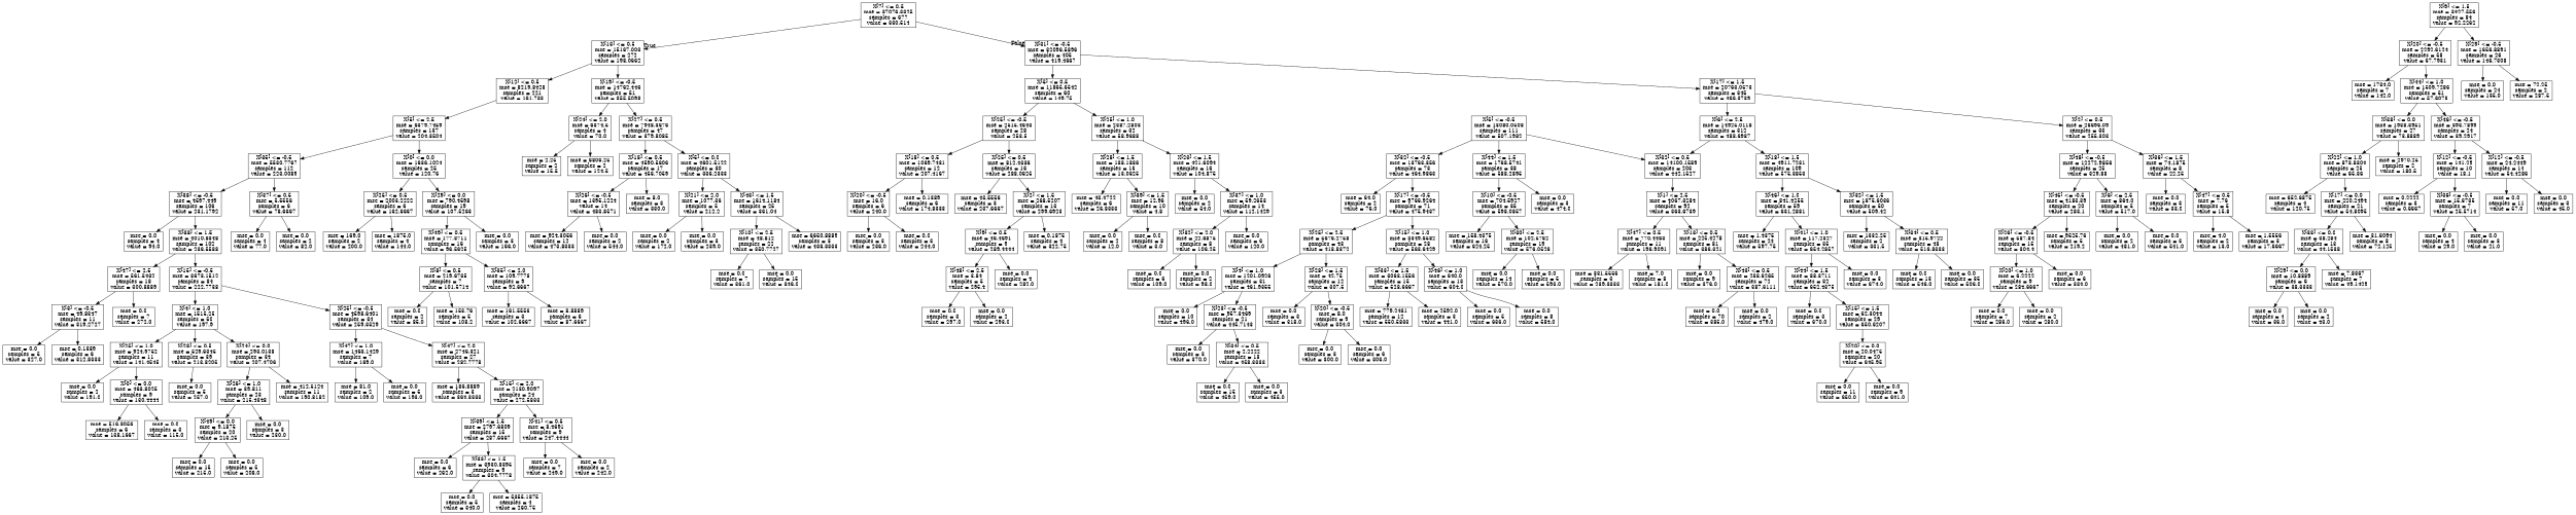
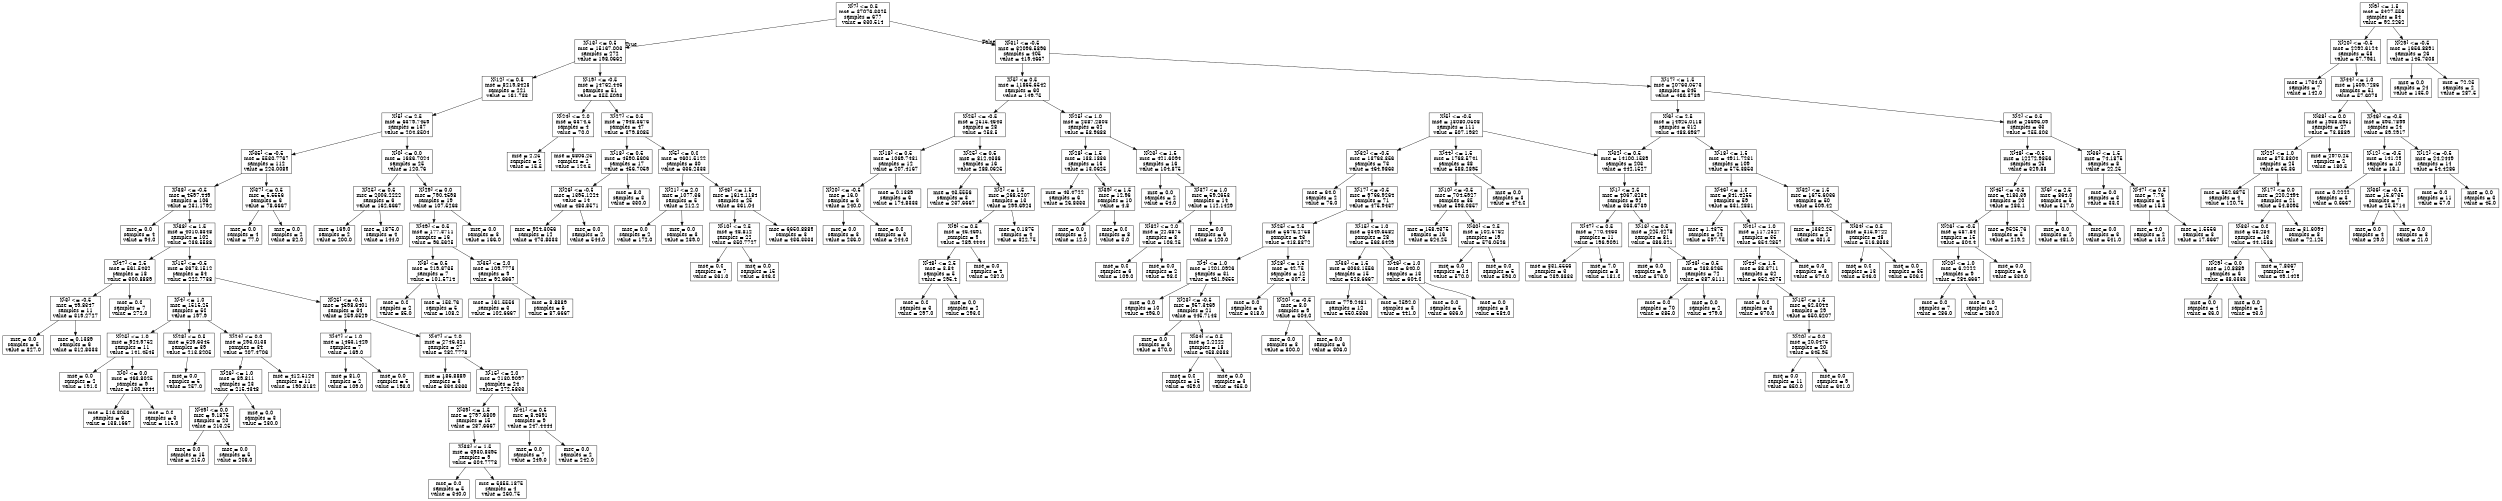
  digraph {
    node [shape=box]
    n1 [label="X[7] <= 0.5\nmse = 37076.3325\nsamples = 677\nvalue = 330.514"]
    n2 [label="X[13] <= 0.5\nmse = 15167.003\nsamples = 272\nvalue = 198.0662"]
    n3 [label="X[31] <= -0.5\nmse = 32096.5896\nsamples = 405\nvalue = 419.4667"]
    n4 [label="X[12] <= 0.5\nmse = 8219.8428\nsamples = 221\nvalue = 161.733"]
    n5 [label="X[19] <= -0.5\nmse = 14762.446\nsamples = 51\nvalue = 355.5098"]
    n6 [label="X[5] <= 0.5\nmse = 11865.6542\nsamples = 60\nvalue = 149.75"]
    n7 [label="X[17] <= 1.5\nmse = 20763.0573\nsamples = 345\nvalue = 466.3739"]
    n8 [label="X[5] <= 2.5\nmse = 6379.7459\nsamples = 137\nvalue = 204.3504"]
    n9 [label="X[24] <= 2.0\nmse = 6374.5\nsamples = 4\nvalue = 70.0"]
    n10 [label="X[27] <= 0.5\nmse = 7948.3676\nsamples = 47\nvalue = 379.8085"]
    n11 [label="X[9] <= 1.5\nmse = 3427.556\nsamples = 84\nvalue = 92.2262"]
    n12 [label="X[20] <= -0.5\nmse = 2292.6124\nsamples = 58\nvalue = 67.7931"]
    n13 [label="X[29] <= -0.5\nmse = 1656.8891\nsamples = 26\nvalue = 146.7308"]
    n14 [label="X[35] <= -0.5\nmse = 5530.7767\nsamples = 112\nvalue = 223.0089"]
-   n15 [label="X[0] <= 0.0\nmse = 1636.1024\nsamples = 25\nvalue = 120.76"]
+   n15 [label="X[0] <= 0.0\nmse = 1636.7024\nsamples = 25\nvalue = 120.76"]
    n16 [label="mse = 1734.0\nsamples = 7\nvalue = 142.0"]
    n17 [label="X[44] <= 1.0\nmse = 1509.7286\nsamples = 51\nvalue = 57.6078"]
    n18 [label="mse = 0.0\nsamples = 24\nvalue = 135.0"]
    n19 [label="mse = 72.25\nsamples = 2\nvalue = 287.5"]
    n20 [label="X[38] <= 0.0\nmse = 1938.3951\nsamples = 27\nvalue = 73.8889"]
    n21 [label="X[46] <= -0.5\nmse = 393.7899\nsamples = 24\nvalue = 39.2917"]
    n22 [label="X[22] <= 1.0\nmse = 873.8304\nsamples = 25\nvalue = 65.36"]
    n23 [label="mse = 2970.25\nsamples = 2\nvalue = 180.5"]
    n24 [label="X[12] <= -0.5\nmse = 141.29\nsamples = 10\nvalue = 18.1"]
    n25 [label="X[12] <= -0.5\nmse = 24.2449\nsamples = 14\nvalue = 54.4286"]
    n26 [label="mse = 652.6875\nsamples = 4\nvalue = 120.75"]
    n27 [label="X[17] <= 0.0\nmse = 220.2494\nsamples = 21\nvalue = 54.8095"]
    n28 [label="X[33] <= 0.0\nmse = 38.284\nsamples = 13\nvalue = 44.1538"]
    n29 [label="mse = 31.6094\nsamples = 8\nvalue = 72.125"]
    n30 [label="X[29] <= 0.0\nmse = 10.8889\nsamples = 6\nvalue = 38.3333"]
    n31 [label="mse = 7.8367\nsamples = 7\nvalue = 49.1429"]
    n32 [label="mse = 0.0\nsamples = 4\nvalue = 36.0"]
    n33 [label="mse = 0.0\nsamples = 2\nvalue = 43.0"]
    n34 [label="mse = 0.2222\nsamples = 3\nvalue = 0.6667"]
    n35 [label="X[36] <= -0.5\nmse = 15.6735\nsamples = 7\nvalue = 25.5714"]
    n36 [label="mse = 0.0\nsamples = 11\nvalue = 57.0"]
    n37 [label="mse = 0.0\nsamples = 3\nvalue = 45.0"]
    n38 [label="mse = 0.0\nsamples = 4\nvalue = 29.0"]
    n39 [label="mse = 0.0\nsamples = 3\nvalue = 21.0"]
    n40 [label="X[37] <= 0.5\nmse = 5.5556\nsamples = 6\nvalue = 78.6667"]
    n41 [label="X[38] <= -0.5\nmse = 4597.449\nsamples = 106\nvalue = 231.1792"]
    n42 [label="X[29] <= 0.0\nmse = 790.4598\nsamples = 19\nvalue = 107.5263"]
    n43 [label="X[25] <= 0.5\nmse = 2003.2222\nsamples = 6\nvalue = 162.6667"]
    n44 [label="mse = 0.0\nsamples = 4\nvalue = 77.0"]
    n45 [label="mse = 0.0\nsamples = 2\nvalue = 82.0"]
    n46 [label="mse = 0.0\nsamples = 4\nvalue = 94.0"]
    n47 [label="X[38] <= 1.5\nmse = 4010.8348\nsamples = 102\nvalue = 236.5588"]
    n48 [label="X[47] <= 2.5\nmse = 561.5432\nsamples = 18\nvalue = 300.8889"]
    n49 [label="X[15] <= -0.5\nmse = 3673.1512\nsamples = 84\nvalue = 222.7738"]
    n50 [label="X[3] <= -0.5\nmse = 49.8347\nsamples = 11\nvalue = 319.2727"]
    n51 [label="mse = 0.0\nsamples = 7\nvalue = 272.0"]
    n52 [label="X[4] <= 1.0\nmse = 1515.25\nsamples = 50\nvalue = 197.9"]
    n53 [label="X[25] <= -0.5\nmse = 4598.6401\nsamples = 34\nvalue = 259.3529"]
    n54 [label="mse = 0.0\nsamples = 5\nvalue = 327.0"]
    n55 [label="mse = 0.1389\nsamples = 6\nvalue = 312.8333"]
    n56 [label="X[25] <= 1.0\nmse = 924.9752\nsamples = 11\nvalue = 141.4545"]
    n57 [label="X[28] <= 0.5\nmse = 529.6345\nsamples = 39\nvalue = 213.8205"]
    n58 [label="X[24] <= 0.0\nmse = 293.0138\nsamples = 34\nvalue = 207.4706"]
    n59 [label="X[47] <= 1.0\nmse = 1463.1429\nsamples = 7\nvalue = 169.0"]
    n60 [label="X[47] <= 2.0\nmse = 2746.321\nsamples = 27\nvalue = 282.7778"]
    n61 [label="X[0] <= 0.0\nmse = 463.8025\nsamples = 9\nvalue = 130.4444"]
    n62 [label="mse = 0.0\nsamples = 2\nvalue = 191.0"]
    n63 [label="mse = 0.0\nsamples = 5\nvalue = 257.0"]
    n64 [label="mse = 516.8056\nsamples = 6\nvalue = 138.1667"]
    n65 [label="mse = 0.0\nsamples = 3\nvalue = 115.0"]
    n66 [label="mse = 412.5124\nsamples = 11\nvalue = 190.8182"]
    n67 [label="X[26] <= 1.0\nmse = 39.811\nsamples = 23\nvalue = 215.4348"]
    n68 [label="X[49] <= 0.0\nmse = 9.1875\nsamples = 20\nvalue = 213.25"]
    n69 [label="mse = 0.0\nsamples = 3\nvalue = 230.0"]
    n70 [label="mse = 0.0\nsamples = 15\nvalue = 215.0"]
    n71 [label="mse = 0.0\nsamples = 5\nvalue = 208.0"]
    n72 [label="mse = 0.0\nsamples = 5\nvalue = 193.0"]
    n73 [label="mse = 81.0\nsamples = 2\nvalue = 109.0"]
    n74 [label="X[15] <= 2.0\nmse = 2130.9097\nsamples = 24\nvalue = 272.5833"]
    n75 [label="mse = 186.8889\nsamples = 3\nvalue = 364.3333"]
    n76 [label="X[39] <= 1.5\nmse = 2797.6809\nsamples = 15\nvalue = 287.6667"]
    n77 [label="X[41] <= 0.5\nmse = 8.4691\nsamples = 9\nvalue = 247.4444"]
-   n78 [label="mse = 0.0\nsamples = 6\nvalue = 262.0"]
    n79 [label="X[33] <= 1.5\nmse = 3930.8395\nsamples = 9\nvalue = 304.7778"]
    n80 [label="mse = 0.0\nsamples = 7\nvalue = 249.0"]
    n81 [label="mse = 0.0\nsamples = 2\nvalue = 242.0"]
    n82 [label="mse = 0.0\nsamples = 5\nvalue = 340.0"]
    n83 [label="mse = 5355.1875\nsamples = 4\nvalue = 260.75"]
    n84 [label="X[49] <= 0.5\nmse = 177.3711\nsamples = 16\nvalue = 96.5625"]
    n85 [label="mse = 0.0\nsamples = 3\nvalue = 166.0"]
    n86 [label="mse = 169.0\nsamples = 2\nvalue = 200.0"]
    n87 [label="mse = 1875.0\nsamples = 4\nvalue = 144.0"]
    n88 [label="X[8] <= 0.5\nmse = 219.6735\nsamples = 7\nvalue = 101.5714"]
    n89 [label="X[35] <= 2.0\nmse = 109.7778\nsamples = 9\nvalue = 92.6667"]
    n90 [label="mse = 0.0\nsamples = 2\nvalue = 85.0"]
    n91 [label="mse = 153.76\nsamples = 5\nvalue = 108.2"]
    n92 [label="mse = 161.5556\nsamples = 3\nvalue = 102.6667"]
    n93 [label="mse = 8.8889\nsamples = 6\nvalue = 87.6667"]
    n94 [label="mse = 2.25\nsamples = 2\nvalue = 15.5"]
    n95 [label="mse = 6806.25\nsamples = 2\nvalue = 124.5"]
    n96 [label="X[18] <= 0.5\nmse = 4590.5606\nsamples = 17\nvalue = 456.7059"]
    n97 [label="X[5] <= 0.0\nmse = 4601.5122\nsamples = 30\nvalue = 336.2333"]
    n98 [label="mse = 8.0\nsamples = 3\nvalue = 330.0"]
    n99 [label="X[26] <= -0.5\nmse = 1395.1224\nvalue = 14\nvalue = 483.8571"]
    n100 [label="X[43] <= 1.5\nmse = 1614.1184\nsamples = 25\nvalue = 361.04"]
    n101 [label="X[21] <= 2.0\nmse = 1077.36\nsamples = 5\nvalue = 212.2"]
    n102 [label="mse = 924.3056\nsamples = 12\nvalue = 473.8333"]
    n103 [label="mse = 0.0\nsamples = 2\nvalue = 544.0"]
    n104 [label="X[10] <= 2.5\nmse = 48.812\nsamples = 22\nvalue = 350.7727"]
    n105 [label="mse = 6650.8889\nsamples = 3\nvalue = 436.3333"]
    n106 [label="mse = 0.0\nsamples = 2\nvalue = 172.0"]
    n107 [label="mse = 0.0\nsamples = 3\nvalue = 239.0"]
    n108 [label="mse = 0.0\nsamples = 7\nvalue = 361.0"]
    n109 [label="mse = 0.0\nsamples = 15\nvalue = 346.0"]
    n110 [label="X[25] <= -0.5\nmse = 2515.4643\nsamples = 28\nvalue = 253.5"]
    n111 [label="X[25] <= 1.0\nmse = 2387.2803\nsamples = 32\nvalue = 58.9688"]
    n112 [label="X[6] <= 2.5\nmse = 14925.0118\nsamples = 312\nvalue = 488.6987"]
    n113 [label="X[2] <= 0.5\nmse = 26696.09\nsamples = 33\nvalue = 255.303"]
    n114 [label="X[18] <= 0.5\nmse = 1069.7431\nsamples = 12\nvalue = 207.4167"]
    n115 [label="X[25] <= 0.5\nmse = 812.4336\nsamples = 16\nvalue = 288.0625"]
    n116 [label="X[28] <= 1.5\nmse = 138.1836\nsamples = 16\nvalue = 13.0625"]
    n117 [label="X[23] <= 1.5\nmse = 421.6094\nsamples = 16\nvalue = 104.875"]
    n118 [label="mse = 0.1389\nsamples = 6\nvalue = 174.8333"]
    n119 [label="X[20] <= -0.5\nmse = 16.0\nsamples = 6\nvalue = 240.0"]
    n120 [label="X[2] <= 1.5\nmse = 268.5207\nsamples = 13\nvalue = 299.6923"]
    n121 [label="mse = 43.5556\nsamples = 3\nvalue = 237.6667"]
    n122 [label="mse = 0.0\nsamples = 3\nvalue = 236.0"]
    n123 [label="mse = 0.0\nsamples = 3\nvalue = 244.0"]
    n124 [label="X[9] <= 0.5\nmse = 46.4691\nsamples = 9\nvalue = 289.4444"]
    n125 [label="mse = 0.1875\nsamples = 4\nvalue = 322.75"]
    n126 [label="X[48] <= 2.5\nmse = 3.84\nsamples = 5\nvalue = 295.4"]
    n127 [label="mse = 0.0\nsamples = 4\nvalue = 282.0"]
    n128 [label="mse = 0.0\nsamples = 3\nvalue = 297.0"]
    n129 [label="mse = 0.0\nsamples = 2\nvalue = 293.0"]
    n130 [label="X[39] <= 1.5\nmse = 12.96\nsamples = 10\nvalue = 4.8"]
    n131 [label="mse = 43.4722\nsamples = 6\nvalue = 26.8333"]
    n132 [label="X[37] <= 1.0\nmse = 59.2653\nsamples = 14\nvalue = 112.1429"]
    n133 [label="mse = 0.0\nsamples = 2\nvalue = 54.0"]
    n134 [label="mse = 0.0\nsamples = 2\nvalue = 12.0"]
    n135 [label="mse = 0.0\nsamples = 8\nvalue = 3.0"]
    n136 [label="X[32] <= 2.0\nmse = 22.6875\nsamples = 8\nvalue = 106.25"]
    n137 [label="mse = 0.0\nsamples = 6\nvalue = 120.0"]
    n138 [label="mse = 0.0\nsamples = 6\nvalue = 109.0"]
    n139 [label="mse = 0.0\nsamples = 2\nvalue = 98.0"]
    n140 [label="X[32] <= 0.5\nmse = 14100.1589\nsamples = 203\nvalue = 442.1527"]
    n141 [label="X[18] <= 1.5\nmse = 4911.7231\nsamples = 109\nvalue = 575.3853"]
    n142 [label="X[48] <= -0.5\nmse = 12272.9856\nsamples = 25\nvalue = 329.88"]
    n143 [label="X[36] <= 1.5\nmse = 74.1875\nsamples = 8\nvalue = 22.25"]
    n144 [label="X[1] <= 2.5\nmse = 4067.3284\nsamples = 92\nvalue = 363.6739"]
    n145 [label="X[32] <= 1.5\nmse = 1675.6036\nsamples = 50\nvalue = 509.42"]
    n146 [label="X[46] <= 1.0\nmse = 841.4255\nsamples = 59\nvalue = 631.2881"]
    n147 [label="X[5] <= -0.5\nmse = 13080.0508\nsamples = 111\nvalue = 507.1982"]
    n148 [label="X[44] <= 1.5\nmse = 1768.5741\nsamples = 38\nvalue = 588.2895"]
    n149 [label="X[32] <= -0.5\nmse = 13763.356\nsamples = 73\nvalue = 464.9863"]
    n150 [label="X[47] <= 0.5\nmse = 770.4463\nsamples = 11\nvalue = 196.9091"]
    n151 [label="X[13] <= 0.5\nmse = 225.4278\nsamples = 81\nvalue = 386.321"]
    n152 [label="X[10] <= -0.5\nmse = 704.5927\nsamples = 35\nvalue = 598.0857"]
    n153 [label="mse = 0.0\nsamples = 3\nvalue = 474.0"]
    n154 [label="mse = 64.0\nsamples = 2\nvalue = 76.0"]
    n155 [label="X[17] <= -0.5\nmse = 9766.9264\nsamples = 71\nvalue = 475.9437"]
    n156 [label="mse = 158.4375\nsamples = 16\nvalue = 624.25"]
    n157 [label="X[30] <= 2.5\nmse = 102.5762\nsamples = 19\nvalue = 576.0526"]
    n158 [label="mse = 0.0\nsamples = 14\nvalue = 570.0"]
    n159 [label="mse = 0.0\nsamples = 5\nvalue = 593.0"]
    n160 [label="X[25] <= 2.5\nmse = 5676.2758\nsamples = 43\nvalue = 418.8372"]
    n161 [label="X[15] <= 1.0\nmse = 3349.6582\nsamples = 28\nvalue = 563.6429"]
    n162 [label="X[4] <= 1.0\nmse = 1201.0926\nsamples = 31\nvalue = 461.9355"]
    n163 [label="X[28] <= 1.5\nmse = 42.75\nsamples = 12\nvalue = 307.5"]
    n164 [label="X[33] <= 1.5\nmse = 3063.1556\nsamples = 15\nvalue = 528.6667"]
    n165 [label="X[46] <= 1.0\nmse = 640.0\nsamples = 13\nvalue = 604.0"]
    n166 [label="mse = 0.0\nsamples = 10\nvalue = 496.0"]
    n167 [label="X[23] <= -0.5\nmse = 957.3469\nsamples = 21\nvalue = 445.7143"]
    n168 [label="mse = 0.0\nsamples = 3\nvalue = 318.0"]
    n169 [label="X[20] <= -0.5\nmse = 8.0\nsamples = 9\nvalue = 304.0"]
    n170 [label="mse = 0.0\nsamples = 3\nvalue = 370.0"]
    n171 [label="X[34] <= 0.5\nmse = 2.2222\nsamples = 18\nvalue = 458.3333"]
    n172 [label="mse = 0.0\nsamples = 3\nvalue = 455.0"]
    n173 [label="mse = 0.0\nsamples = 15\nvalue = 459.0"]
    n174 [label="mse = 0.0\nsamples = 3\nvalue = 300.0"]
    n175 [label="mse = 0.0\nsamples = 6\nvalue = 306.0"]
    n176 [label="mse = 779.2431\nsamples = 12\nvalue = 550.5833"]
    n177 [label="mse = 2592.0\nsamples = 3\nvalue = 441.0"]
    n178 [label="mse = 0.0\nsamples = 5\nvalue = 636.0"]
    n179 [label="mse = 0.0\nsamples = 8\nvalue = 584.0"]
    n180 [label="mse = 331.5556\nsamples = 3\nvalue = 239.3333"]
    n181 [label="mse = 7.0\nsamples = 8\nvalue = 181.0"]
    n182 [label="mse = 0.0\nsamples = 9\nvalue = 376.0"]
    n183 [label="X[43] <= 0.5\nmse = 238.6265\nsamples = 72\nvalue = 387.6111"]
    n184 [label="mse = 0.0\nsamples = 70\nvalue = 385.0"]
    n185 [label="mse = 0.0\nsamples = 2\nvalue = 479.0"]
    n186 [label="mse = 1332.25\nsamples = 2\nvalue = 331.5"]
    n187 [label="X[34] <= 0.5\nmse = 315.9722\nsamples = 48\nvalue = 516.8333"]
    n188 [label="mse = 1.4375\nsamples = 24\nvalue = 597.75"]
    n189 [label="X[41] <= 1.0\nmse = 117.2327\nsamples = 35\nvalue = 654.2857"]
    n190 [label="mse = 0.0\nsamples = 13\nvalue = 546.0"]
    n191 [label="mse = 0.0\nsamples = 35\nvalue = 506.0"]
    n192 [label="X[44] <= 1.5\nmse = 88.3711\nsamples = 32\nvalue = 652.4375"]
    n193 [label="mse = 0.0\nsamples = 3\nvalue = 674.0"]
    n194 [label="mse = 0.0\nsamples = 3\nvalue = 670.0"]
    n195 [label="X[15] <= 1.5\nmse = 62.3044\nsamples = 29\nvalue = 650.6207"]
    n196 [label="X[20] <= 0.0\nmse = 20.0475\nsamples = 20\nvalue = 645.95"]
    n197 [label="mse = 0.0\nsamples = 9\nvalue = 641.0"]
    n198 [label="mse = 0.0\nsamples = 11\nvalue = 650.0"]
    n199 [label="X[6] <= 2.5\nmse = 864.0\nsamples = 5\nvalue = 517.0"]
    n200 [label="X[45] <= -0.5\nmse = 4183.39\nsamples = 20\nvalue = 283.1"]
    n201 [label="X[47] <= 0.5\nmse = 7.76\nsamples = 5\nvalue = 15.8"]
    n202 [label="mse = 0.0\nsamples = 3\nvalue = 33.0"]
    n203 [label="mse = 0.0\nsamples = 2\nvalue = 481.0"]
    n204 [label="mse = 0.0\nsamples = 3\nvalue = 541.0"]
    n205 [label="X[26] <= -0.5\nmse = 587.84\nsamples = 15\nvalue = 304.4"]
    n206 [label="mse = 9525.76\nsamples = 5\nvalue = 219.2"]
    n207 [label="X[20] <= 1.0\nmse = 6.2222\nsamples = 9\nvalue = 284.6667"]
    n208 [label="mse = 0.0\nsamples = 6\nvalue = 334.0"]
    n209 [label="mse = 0.0\nsamples = 7\nvalue = 286.0"]
    n210 [label="mse = 0.0\nsamples = 2\nvalue = 280.0"]
    n211 [label="mse = 4.0\nsamples = 2\nvalue = 13.0"]
    n212 [label="mse = 1.5556\nsamples = 3\nvalue = 17.6667"]
    n1 -> n2 [headlabel=True labelangle=45 labeldistance=2.5]
    n1 -> n3 [headlabel=False labelangle=-45 labeldistance=2.5]
    n2 -> n4
    n2 -> n5
    n3 -> n6
    n3 -> n7
    n4 -> n8
    n5 -> n9
    n5 -> n10
    n6 -> n110
    n6 -> n111
    n7 -> n112
    n7 -> n113
    n8 -> n14
    n8 -> n15
    n9 -> n94
    n9 -> n95
    n10 -> n96
    n10 -> n97
    n11 -> n12
    n11 -> n13
    n12 -> n16
    n12 -> n17
    n13 -> n18
    n13 -> n19
    n14 -> n40
    n14 -> n41
    n15 -> n42
    n15 -> n43
    n17 -> n20
    n17 -> n21
    n20 -> n22
    n20 -> n23
    n21 -> n24
    n21 -> n25
    n22 -> n26
    n22 -> n27
    n24 -> n34
    n24 -> n35
    n25 -> n36
    n25 -> n37
    n27 -> n28
    n27 -> n29
    n28 -> n30
    n28 -> n31
    n30 -> n32
    n30 -> n33
    n35 -> n38
    n35 -> n39
    n40 -> n44
    n40 -> n45
    n41 -> n46
    n41 -> n47
    n42 -> n84
    n42 -> n85
    n43 -> n86
    n43 -> n87
    n47 -> n48
    n47 -> n49
    n48 -> n50
    n48 -> n51
    n49 -> n52
    n49 -> n53
    n50 -> n54
    n50 -> n55
    n52 -> n56
    n52 -> n57
    n52 -> n58
    n53 -> n59
    n53 -> n60
    n56 -> n61
    n56 -> n62
    n57 -> n63
    n58 -> n66
    n58 -> n67
    n59 -> n72
    n59 -> n73
    n60 -> n74
    n60 -> n75
    n61 -> n64
    n61 -> n65
    n67 -> n68
    n67 -> n69
    n68 -> n70
    n68 -> n71
    n74 -> n76
    n74 -> n77
-   n76 -> n78
    n76 -> n79
    n77 -> n80
    n77 -> n81
    n79 -> n82
    n79 -> n83
    n84 -> n88
    n84 -> n89
    n88 -> n90
    n88 -> n91
    n89 -> n92
    n89 -> n93
    n96 -> n98
    n96 -> n99
    n97 -> n100
    n97 -> n101
    n99 -> n102
    n99 -> n103
    n100 -> n104
    n100 -> n105
    n101 -> n106
    n101 -> n107
    n104 -> n108
    n104 -> n109
    n110 -> n114
    n110 -> n115
    n111 -> n116
    n111 -> n117
    n112 -> n140
    n112 -> n141
    n113 -> n142
    n113 -> n143
    n114 -> n118
    n114 -> n119
    n115 -> n120
    n115 -> n121
    n116 -> n130
    n116 -> n131
    n117 -> n132
    n117 -> n133
    n119 -> n122
    n119 -> n123
    n120 -> n124
    n120 -> n125
    n124 -> n126
    n124 -> n127
    n126 -> n128
    n126 -> n129
    n130 -> n134
    n130 -> n135
    n132 -> n136
    n132 -> n137
    n136 -> n138
    n136 -> n139
    n140 -> n144
    n141 -> n145
    n141 -> n146
-   n142 -> n199
    n142 -> n200
    n143 -> n201
    n143 -> n202
    n144 -> n150
    n144 -> n151
    n145 -> n186
    n145 -> n187
    n146 -> n188
    n146 -> n189
    n147 -> n140
    n147 -> n148
    n147 -> n149
    n148 -> n152
    n148 -> n153
    n149 -> n154
    n149 -> n155
    n150 -> n180
    n150 -> n181
    n151 -> n182
    n151 -> n183
    n152 -> n156
    n152 -> n157
    n155 -> n160
    n155 -> n161
    n157 -> n158
    n157 -> n159
    n160 -> n162
    n160 -> n163
    n161 -> n164
    n161 -> n165
    n162 -> n166
    n162 -> n167
    n163 -> n168
    n163 -> n169
    n164 -> n176
    n164 -> n177
    n165 -> n178
    n165 -> n179
    n167 -> n170
    n167 -> n171
    n169 -> n174
    n169 -> n175
    n171 -> n172
    n171 -> n173
    n183 -> n184
    n183 -> n185
    n187 -> n190
    n187 -> n191
    n189 -> n192
    n189 -> n193
    n192 -> n194
    n192 -> n195
    n195 -> n196
    n196 -> n197
    n196 -> n198
    n199 -> n203
    n199 -> n204
    n200 -> n205
    n200 -> n206
    n201 -> n211
    n201 -> n212
    n205 -> n207
    n205 -> n208
    n207 -> n209
    n207 -> n210
  }
